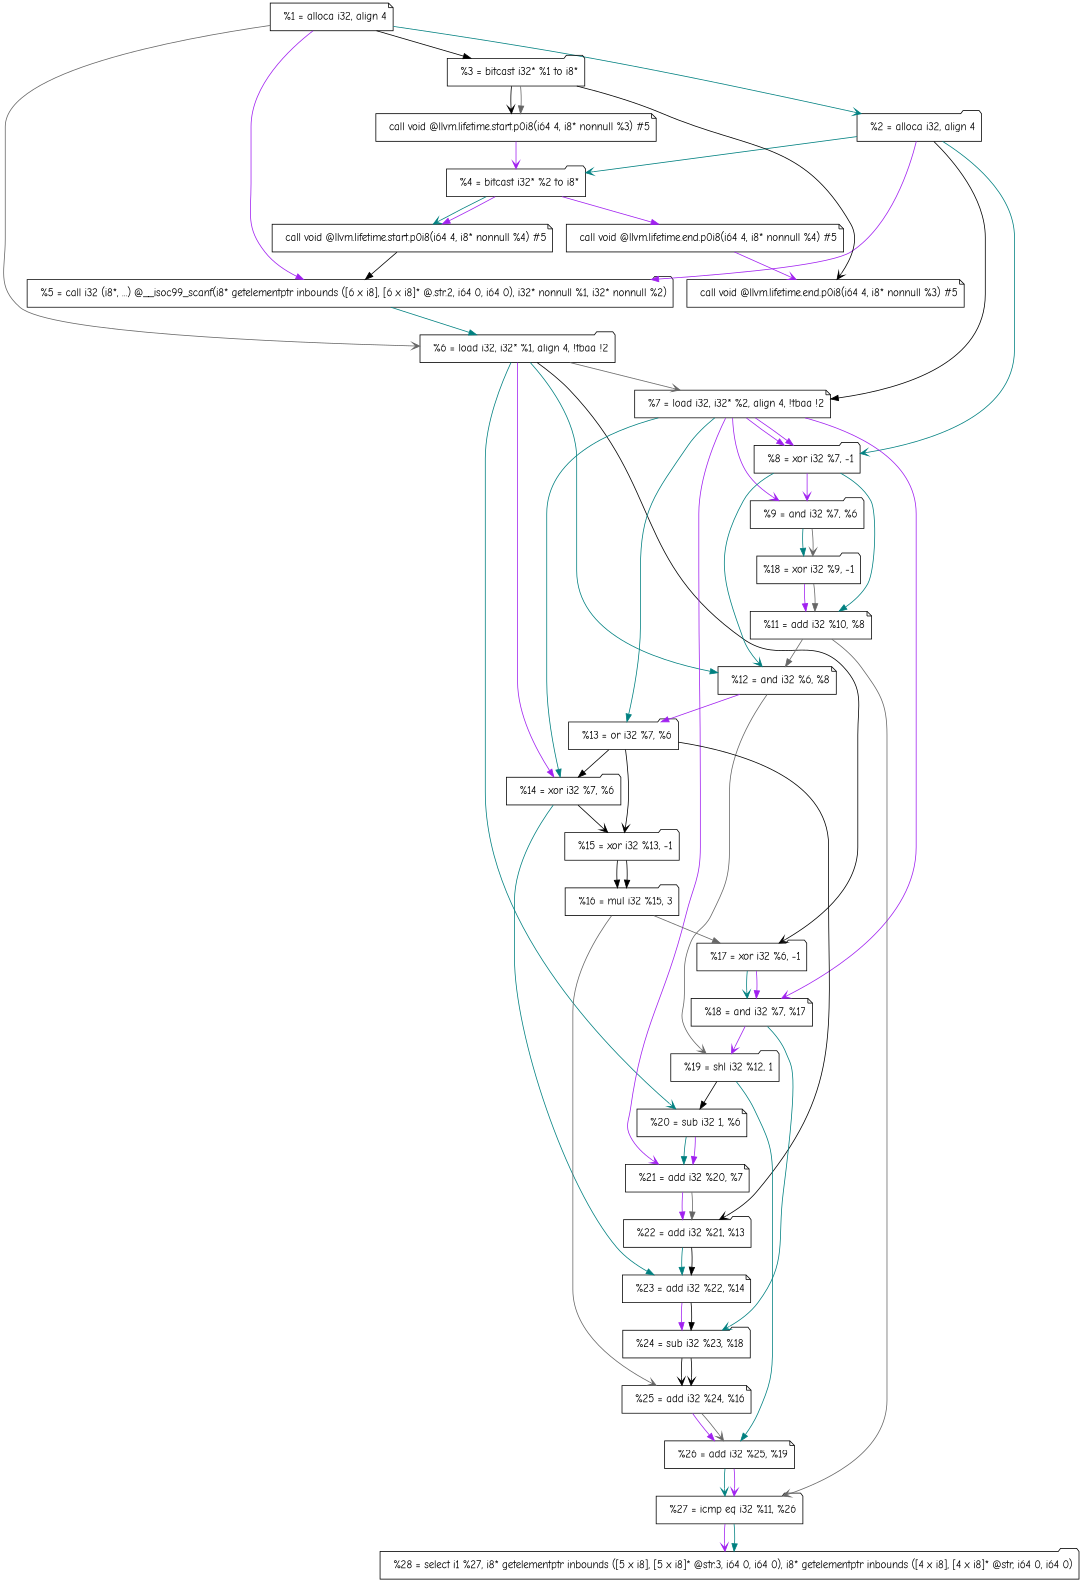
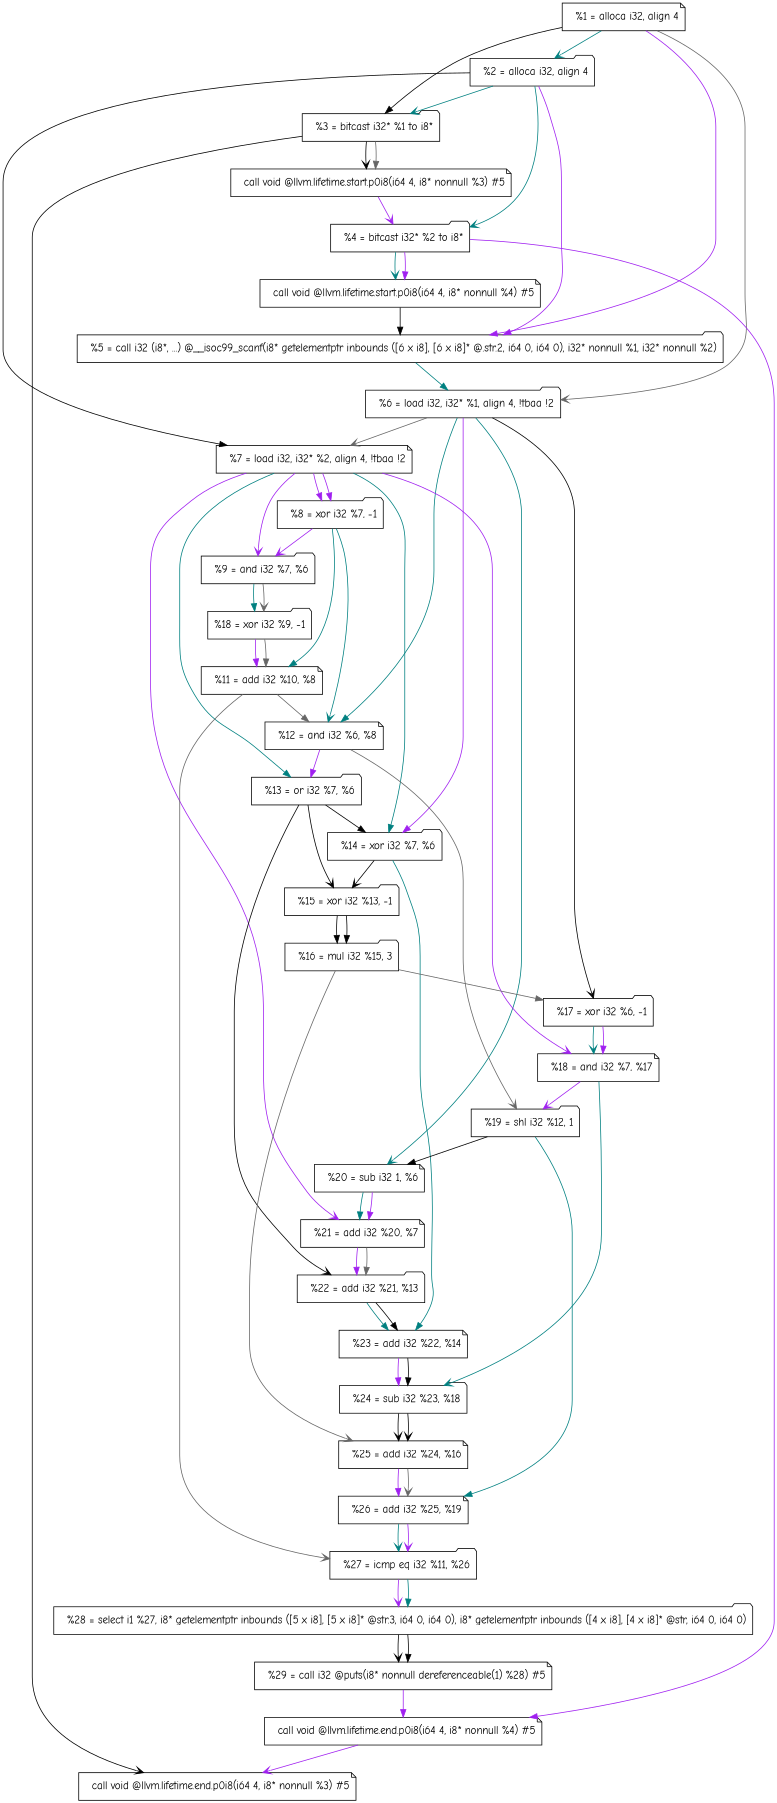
  digraph {
    fontname="Comic Neue"
    node [fontname="Comic Neue" shape=folder]
    edge [arrowhead=normal color=purple fontname="Comic Neue"]
    n1 [label="  %1 = alloca i32, align 4" shape=note]
    n2 [label="  %2 = alloca i32, align 4"]
    n3 [label="  %3 = bitcast i32* %1 to i8*"]
    n4 [label="  %5 = call i32 (i8*, ...) @__isoc99_scanf(i8* getelementptr inbounds ([6 x i8], [6 x i8]* @.str.2, i64 0, i64 0), i32* nonnull %1, i32* nonnull %2)"]
    n5 [label="  %6 = load i32, i32* %1, align 4, !tbaa !2"]
    n6 [label="  %4 = bitcast i32* %2 to i8*"]
    n7 [label="  %7 = load i32, i32* %2, align 4, !tbaa !2" shape=note]
    n8 [label="  call void @llvm.lifetime.start.p0i8(i64 4, i8* nonnull %3) #5" shape=note]
    n9 [label="  call void @llvm.lifetime.end.p0i8(i64 4, i8* nonnull %3) #5" shape=note]
    n10 [label="  %12 = and i32 %6, %8" shape=note]
    n11 [label="  %14 = xor i32 %7, %6"]
    n12 [label="  %17 = xor i32 %6, -1"]
    n13 [label="  %20 = sub i32 1, %6" shape=note]
    n14 [label="  call void @llvm.lifetime.start.p0i8(i64 4, i8* nonnull %4) #5" shape=note]
    n15 [label="  call void @llvm.lifetime.end.p0i8(i64 4, i8* nonnull %4) #5" shape=note]
    n16 [label="  %9 = and i32 %7, %6"]
    n17 [label="  %13 = or i32 %7, %6"]
    n18 [label="  %8 = xor i32 %7, -1"]
    n19 [label="  %18 = and i32 %7, %17" shape=note]
    n20 [label="  %21 = add i32 %20, %7" shape=note]
    n21 [label="%18 = xor i32 %9, -1"]
    n22 [label="  %19 = shl i32 %12, 1"]
    n23 [label="  %15 = xor i32 %13, -1"]
    n24 [label="  %22 = add i32 %21, %13"]
    n25 [label="  %23 = add i32 %22, %14" shape=note]
    n26 [label="  %11 = add i32 %10, %8" shape=note]
    n27 [label="  %24 = sub i32 %23, %18"]
    n28 [label="  %27 = icmp eq i32 %11, %26"]
    n29 [label="  %28 = select i1 %27, i8* getelementptr inbounds ([5 x i8], [5 x i8]* @str.3, i64 0, i64 0), i8* getelementptr inbounds ([4 x i8], [4 x i8]* @str, i64 0, i64 0)"]
    n30 [label="  %26 = add i32 %25, %19" shape=note]
    n31 [label="  %16 = mul i32 %15, 3"]
    n32 [label="  %25 = add i32 %24, %16" shape=note]
+   n33 [label="  %29 = call i32 @puts(i8* nonnull dereferenceable(1) %28) #5" shape=note]
    n1 -> n2 [arrowhead=vee color=teal]
    n1 -> n3 [color=black]
    n1 -> n4
    n1 -> n5 [arrowhead=vee color=gray40]
-   n2 -> n18 [arrowhead=vee color=teal]
+   n2 -> n3 [arrowhead=vee color=teal]
    n2 -> n4
    n2 -> n6 [arrowhead=vee color=teal]
    n2 -> n7 [color=black]
    n3 -> n8 [arrowhead=vee color=black]
    n3 -> n8 [color=gray40]
    n3 -> n9 [arrowhead=vee color=black]
    n4 -> n5 [color=teal]
    n5 -> n7 [arrowhead=vee color=gray40]
    n5 -> n10 [color=teal]
    n5 -> n11
    n5 -> n12 [arrowhead=vee color=black]
    n5 -> n13 [arrowhead=vee color=teal]
    n6 -> n14 [arrowhead=vee color=teal]
    n6 -> n14
    n6 -> n15
    n7 -> n11 [color=teal]
    n7 -> n16 [arrowhead=vee]
    n7 -> n17 [color=teal]
    n7 -> n18
    n7 -> n18
    n7 -> n19 [arrowhead=vee]
    n7 -> n20 [arrowhead=vee]
    n8 -> n6 [arrowhead=vee]
    n10 -> n17
    n10 -> n22 [arrowhead=vee color=gray40]
    n11 -> n23 [arrowhead=vee color=black]
    n11 -> n25 [color=teal]
    n12 -> n19 [arrowhead=vee color=teal]
    n12 -> n19
    n13 -> n20 [color=teal]
    n13 -> n20
    n14 -> n4 [color=black]
    n15 -> n9 [arrowhead=vee]
    n16 -> n21 [color=teal]
    n16 -> n21 [arrowhead=vee color=gray40]
    n17 -> n11 [color=black]
    n17 -> n23 [arrowhead=vee color=black]
    n17 -> n24 [arrowhead=vee color=black]
    n18 -> n10 [arrowhead=vee color=teal]
    n18 -> n16 [arrowhead=vee]
    n18 -> n26 [color=teal]
    n19 -> n22 [arrowhead=vee]
    n19 -> n27 [arrowhead=vee color=teal]
    n20 -> n24
    n20 -> n24 [color=gray40]
    n21 -> n26
    n21 -> n26 [color=gray40]
    n22 -> n13 [color=black]
    n22 -> n30 [color=teal]
    n23 -> n31 [color=black]
    n23 -> n31 [color=black]
    n24 -> n25 [color=teal]
    n24 -> n25 [color=black]
    n25 -> n27
    n25 -> n27 [color=black]
    n26 -> n10 [color=gray40]
    n26 -> n28 [arrowhead=vee color=gray40]
    n27 -> n32 [arrowhead=vee color=black]
    n27 -> n32 [arrowhead=vee color=black]
    n28 -> n29 [arrowhead=vee]
    n28 -> n29 [color=teal]
+   n29 -> n33 [arrowhead=vee color=black]
+   n29 -> n33 [color=black]
    n30 -> n28 [arrowhead=vee color=teal]
    n30 -> n28 [arrowhead=vee]
    n31 -> n12 [color=gray40]
    n31 -> n32 [arrowhead=vee color=gray40]
    n32 -> n30
    n32 -> n30 [arrowhead=vee color=gray40]
+   n33 -> n15
  }
